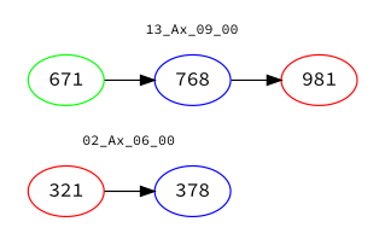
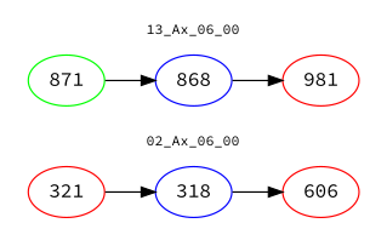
  digraph {
    fontname="Source Code Pro"
    rankdir=LR
    node [color=red fontname="Source Code Pro"]
    edge [color=black fontname="Source Code Pro"]
    n1 [label=321]
-   n2 [color=blue label=378]
-   n4 [color=green label=671]
-   n5 [color=blue label=768]
+   n2 [color=blue label=318]
+   n3 [label=606]
+   n4 [color=green label=871]
+   n5 [color=blue label=868]
    n6 [label=981]
    subgraph cluster_1 {
      color=white
      fontsize=10
      label="02_Ax_06_00"
      n1
      n2
+     n3
    }
    subgraph cluster_2 {
      color=white
      fontsize=10
-     label="13_Ax_09_00"
+     label="13_Ax_06_00"
      n4
      n5
      n6
    }
    n1 -> n2
+   n2 -> n3
    n4 -> n5
    n5 -> n6
  }
